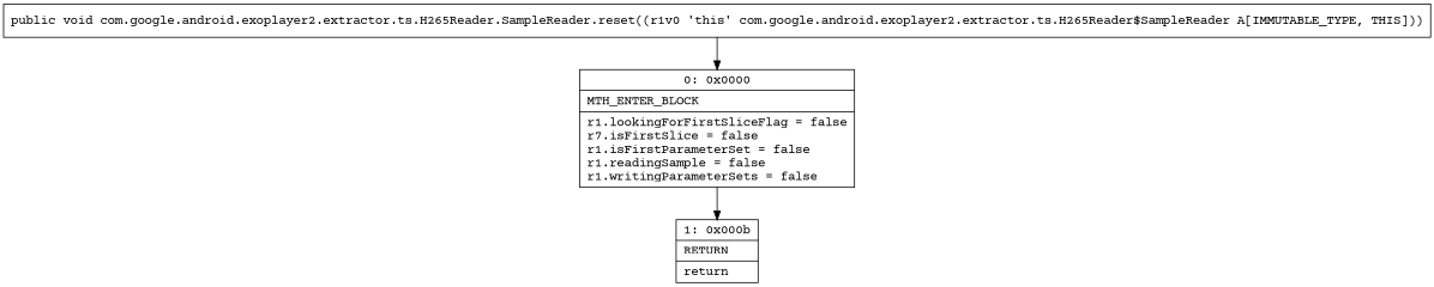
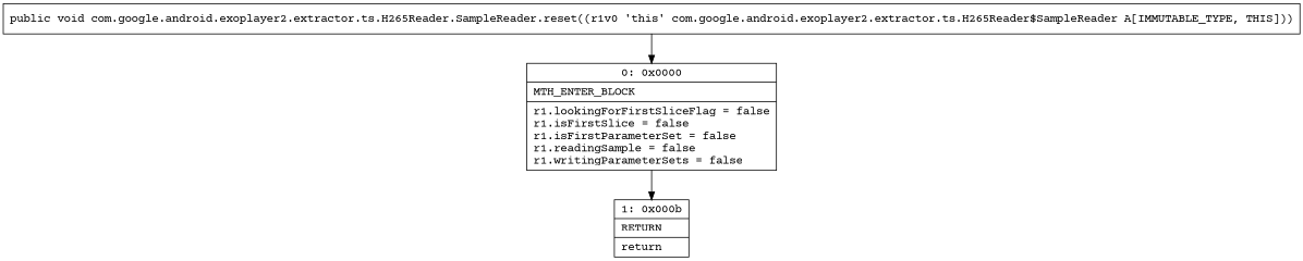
  digraph {
    fontname="Courier Prime"
    node [shape=record fontname="Courier Prime"]
    edge [fontname="Courier Prime"]
-   n1 [label="{0\:\ 0x0000|MTH_ENTER_BLOCK\l|r1.lookingForFirstSliceFlag = false\lr7.isFirstSlice = false\lr1.isFirstParameterSet = false\lr1.readingSample = false\lr1.writingParameterSets = false\l}"]
+   n1 [label="{0\:\ 0x0000|MTH_ENTER_BLOCK\l|r1.lookingForFirstSliceFlag = false\lr1.isFirstSlice = false\lr1.isFirstParameterSet = false\lr1.readingSample = false\lr1.writingParameterSets = false\l}"]
    n2 [label="{1\:\ 0x000b|RETURN\l|return\l}"]
    n3 [label="{public void com.google.android.exoplayer2.extractor.ts.H265Reader.SampleReader.reset((r1v0 'this' com.google.android.exoplayer2.extractor.ts.H265Reader$SampleReader A[IMMUTABLE_TYPE, THIS])) }"]
    n1 -> n2
    n3 -> n1
  }
